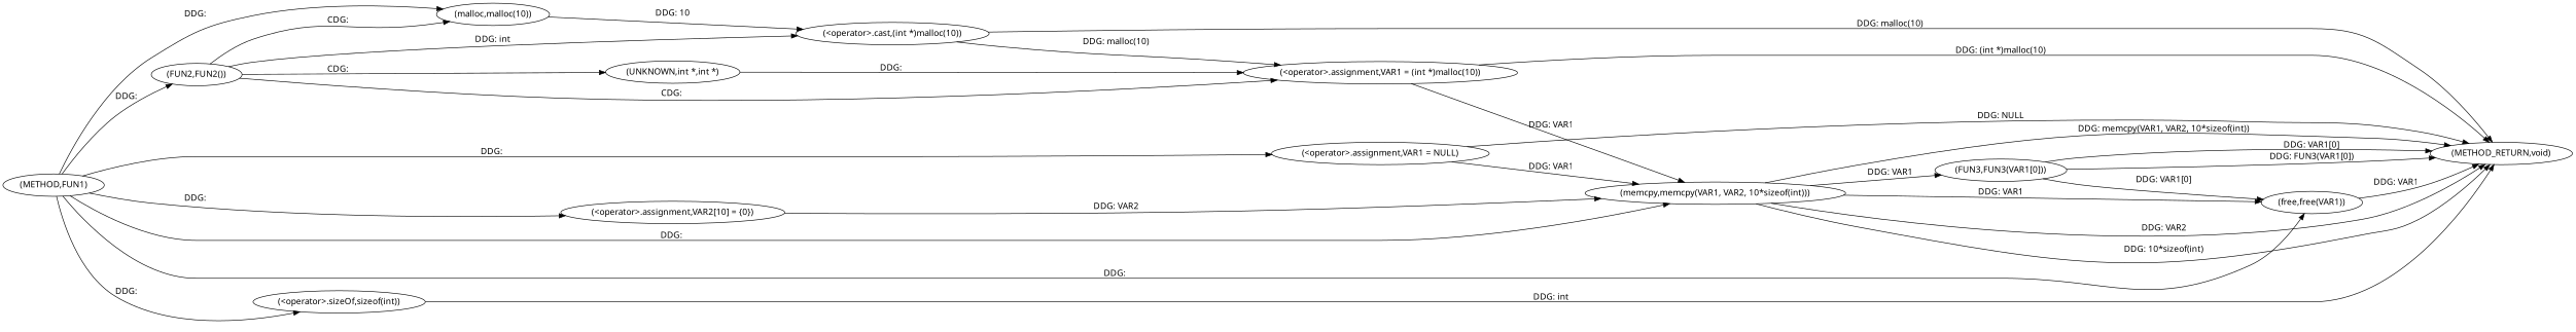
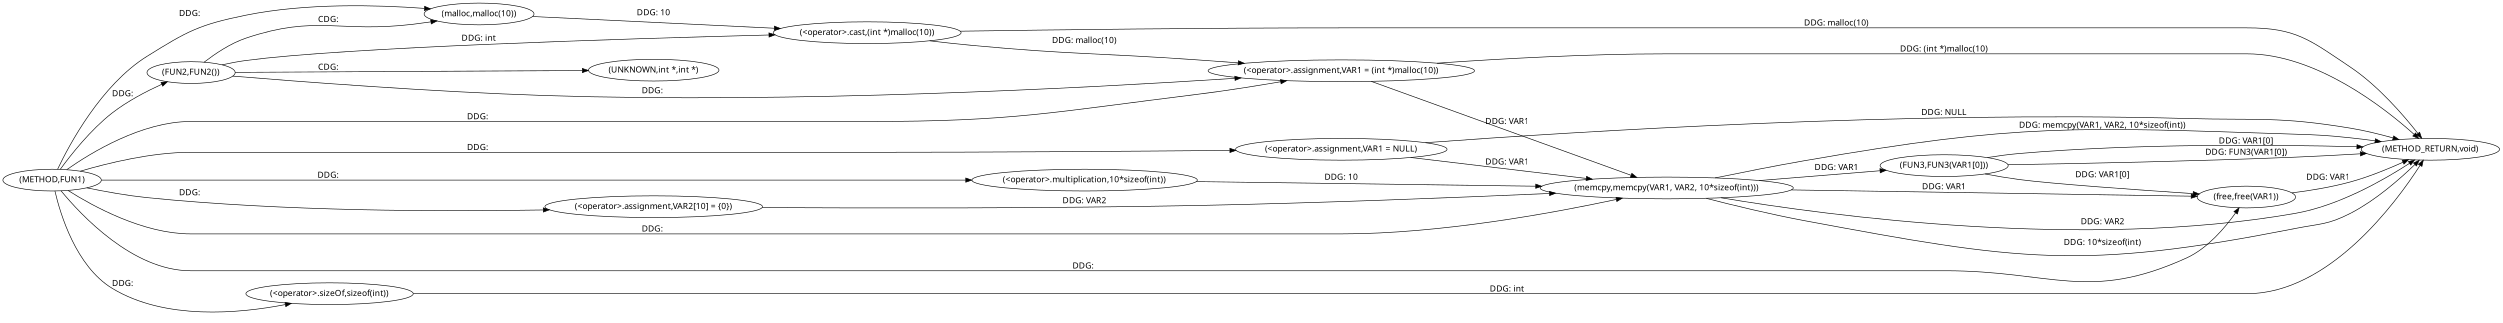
  digraph {
    fontname="Noto Sans"
    rankdir=LR
    node [fontname="Noto Sans"]
    edge [fontname="Noto Sans"]
    n1 [label="(METHOD,FUN1)"]
    n2 [label="(<operator>.assignment,VAR1 = NULL)"]
    n3 [label="(FUN2,FUN2())"]
    n4 [label="(<operator>.assignment,VAR1 = (int *)malloc(10))"]
    n5 [label="(malloc,malloc(10))"]
    n6 [label="(<operator>.assignment,VAR2[10] = {0})"]
    n7 [label="(memcpy,memcpy(VAR1, VAR2, 10*sizeof(int)))"]
+   n8 [label="(<operator>.multiplication,10*sizeof(int))"]
    n9 [label="(<operator>.sizeOf,sizeof(int))"]
    n10 [label="(free,free(VAR1))"]
    n11 [label="(METHOD_RETURN,void)"]
    n12 [label="(<operator>.cast,(int *)malloc(10))"]
    n13 [label="(UNKNOWN,int *,int *)"]
    n14 [label="(FUN3,FUN3(VAR1[0]))"]
    n1 -> n2 [label="DDG: "]
    n1 -> n3 [label="DDG: "]
-   n13 -> n4 [label="DDG: "]
+   n1 -> n4 [label="DDG: "]
    n1 -> n5 [label="DDG: "]
    n1 -> n6 [label="DDG: "]
    n1 -> n7 [label="DDG: "]
+   n1 -> n8 [label="DDG: "]
    n1 -> n9 [label="DDG: "]
    n1 -> n10 [label="DDG: "]
    n2 -> n7 [label="DDG: VAR1"]
    n2 -> n11 [label="DDG: NULL"]
-   n3 -> n4 [label="CDG: "]
+   n3 -> n4 [label="DDG: "]
    n3 -> n5 [label="CDG: "]
    n3 -> n12 [label="DDG: int"]
    n3 -> n13 [label="CDG: "]
    n4 -> n7 [label="DDG: VAR1"]
    n4 -> n11 [label="DDG: (int *)malloc(10)"]
    n5 -> n12 [label="DDG: 10"]
    n6 -> n7 [label="DDG: VAR2"]
    n7 -> n10 [label="DDG: VAR1"]
    n7 -> n11 [label="DDG: VAR2"]
    n7 -> n11 [label="DDG: 10*sizeof(int)"]
    n7 -> n11 [label="DDG: memcpy(VAR1, VAR2, 10*sizeof(int))"]
    n7 -> n14 [label="DDG: VAR1"]
+   n8 -> n7 [label="DDG: 10"]
    n9 -> n11 [label="DDG: int"]
    n10 -> n11 [label="DDG: VAR1"]
    n12 -> n4 [label="DDG: malloc(10)"]
    n12 -> n11 [label="DDG: malloc(10)"]
    n14 -> n10 [label="DDG: VAR1[0]"]
    n14 -> n11 [label="DDG: VAR1[0]"]
    n14 -> n11 [label="DDG: FUN3(VAR1[0])"]
  }
